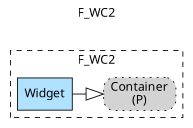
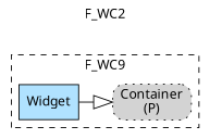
  digraph {
    label=F_WC2
    labelfontsize=12
    labelloc=tl
    rankdir=LR
    fontname="Noto Sans"
    node [fontname="Noto Sans"]
    n1 [fillcolor=lightskyblue1 label=Widget shape=record style=filled]
    n2 [fillcolor=lightgray label=<Container<br/>(P)> shape=box style="rounded,filled,dotted"]
    subgraph cluster_1 {
+     label=F_WC9
      style=dashed
      n1
      n2
    }
    n1 -> n2 [arrowhead=onormal arrowsize=2.0 fontname="Noto Sans"]
  }
